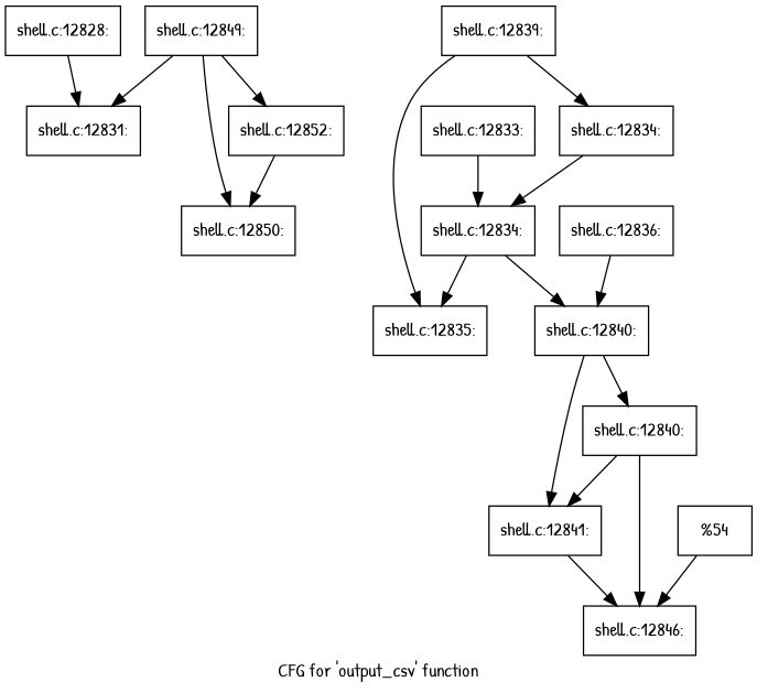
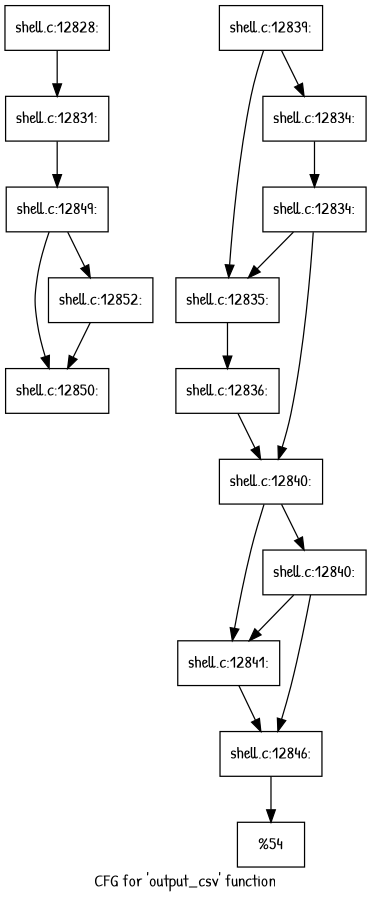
  digraph {
    fontname="Patrick Hand"
    label="CFG for 'output_csv' function"
    node [fontname="Patrick Hand" shape=record]
    edge [fontname="Patrick Hand"]
    n1 [label="{shell.c:12828:}"]
    n2 [label="{shell.c:12831:}"]
    n3 [label="{shell.c:12849:}"]
-   n4 [label="{shell.c:12833:}"]
    n5 [label="{shell.c:12834:}"]
    n6 [label="{shell.c:12850:}"]
    n7 [label="{shell.c:12852:}"]
    n8 [label="{shell.c:12835:}"]
    n9 [label="{shell.c:12840:}"]
    n10 [label="{shell.c:12836:}"]
    n11 [label="{shell.c:12841:}"]
    n12 [label="{shell.c:12840:}"]
    n13 [label="{shell.c:12839:}"]
    n14 [label="{shell.c:12834:}"]
    n15 [label="{shell.c:12846:}"]
    n16 [label="{%54}"]
    n1 -> n2
-   n3 -> n2
+   n2 -> n3
    n3 -> n6
    n3 -> n7
-   n4 -> n5
    n5 -> n8
    n5 -> n9
    n7 -> n6
+   n8 -> n10
    n9 -> n11
    n9 -> n12
    n10 -> n9
    n11 -> n15
    n12 -> n11
    n12 -> n15
    n13 -> n8
    n13 -> n14
    n14 -> n5
-   n16 -> n15
+   n15 -> n16
  }
